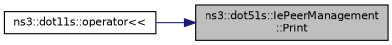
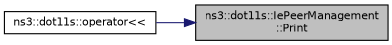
  digraph {
    rankdir=RL
    node [color=black fontname=Helvetica fontsize=10 shape=record style=filled]
-   n1 [fillcolor=grey75 fontcolor=black height=0.2 label="ns3::dot51s::IePeerManagement\l::Print" width=0.4]
+   n1 [fillcolor=grey75 fontcolor=black height=0.2 label="ns3::dot11s::IePeerManagement\l::Print" width=0.4]
    n2 [fillcolor=white height=0.2 label="ns3::dot11s::operator\<\<" width=0.4]
    n1 -> n2 [color=midnightblue dir=back fontname=Helvetica fontsize=10 labelfontname=Helvetica labelfontsize=10 style=solid]
  }
